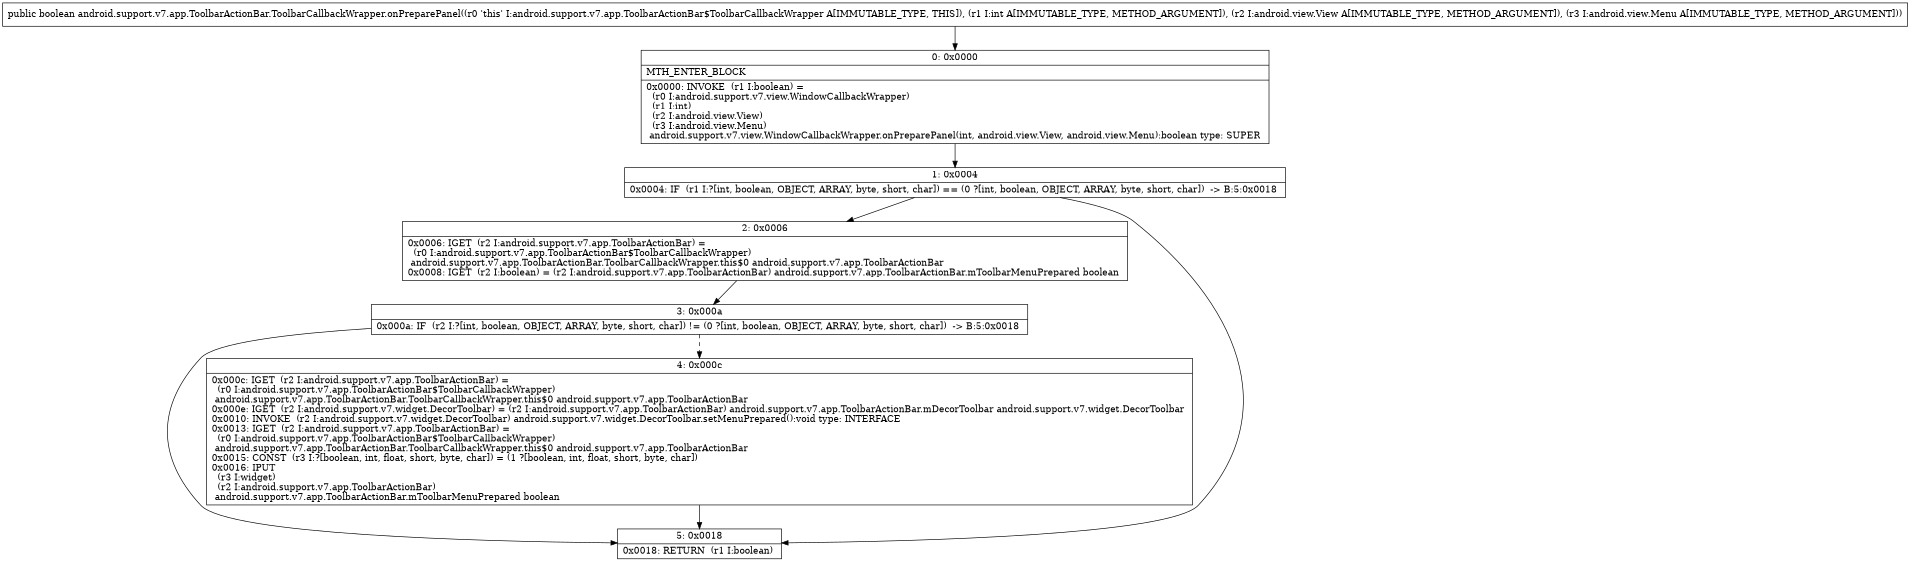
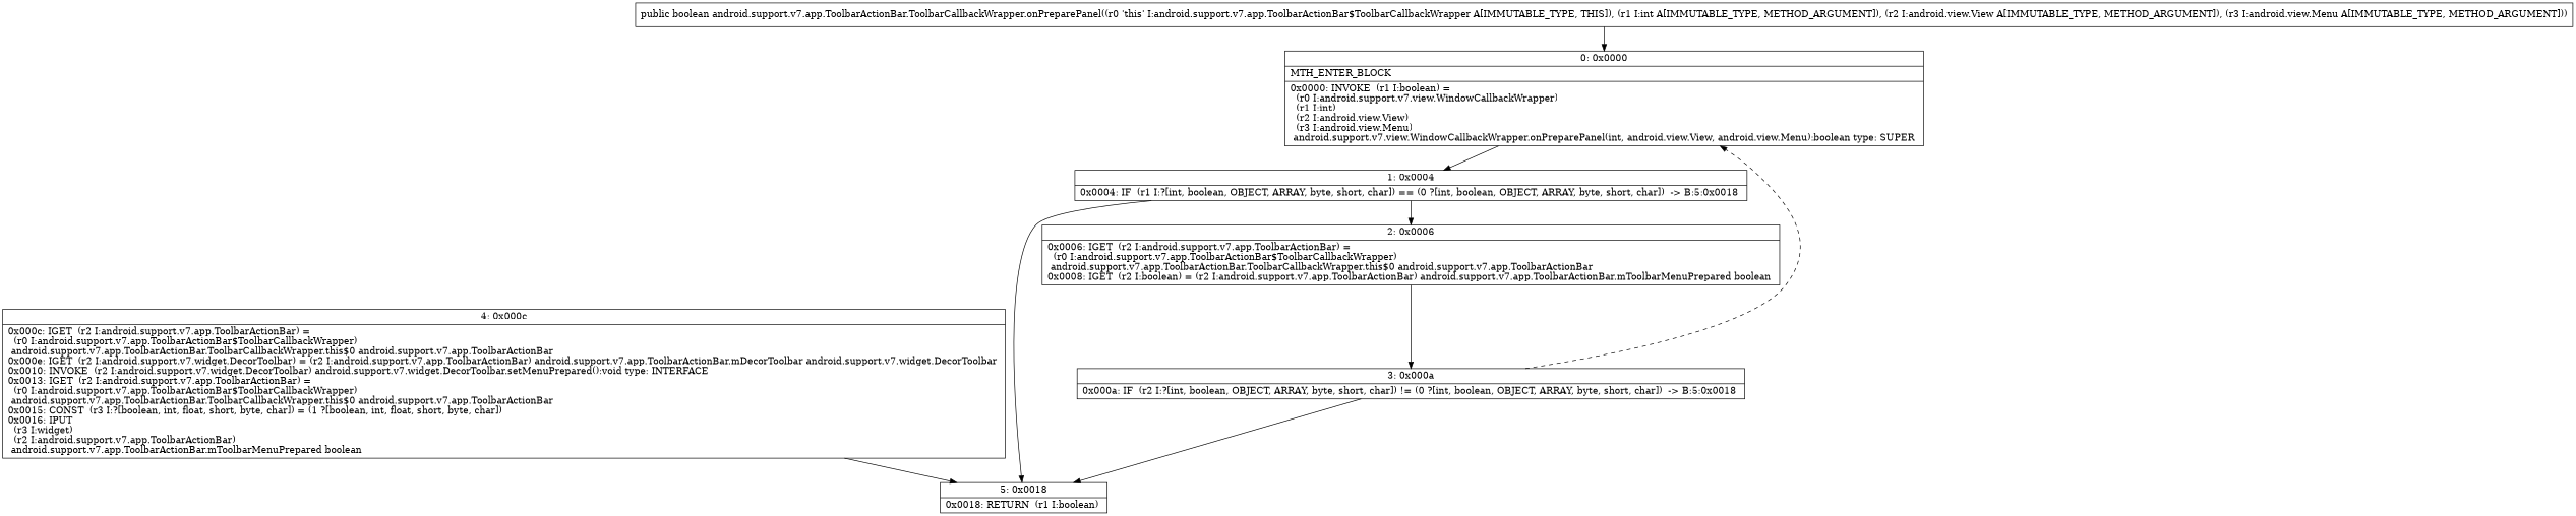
  digraph {
    node [shape=record]
    n1 [label="{0\:\ 0x0000|MTH_ENTER_BLOCK\l|0x0000: INVOKE  (r1 I:boolean) = \l  (r0 I:android.support.v7.view.WindowCallbackWrapper)\l  (r1 I:int)\l  (r2 I:android.view.View)\l  (r3 I:android.view.Menu)\l android.support.v7.view.WindowCallbackWrapper.onPreparePanel(int, android.view.View, android.view.Menu):boolean type: SUPER \l}"]
    n2 [label="{1\:\ 0x0004|0x0004: IF  (r1 I:?[int, boolean, OBJECT, ARRAY, byte, short, char]) == (0 ?[int, boolean, OBJECT, ARRAY, byte, short, char])  \-\> B:5:0x0018 \l}"]
    n3 [label="{2\:\ 0x0006|0x0006: IGET  (r2 I:android.support.v7.app.ToolbarActionBar) = \l  (r0 I:android.support.v7.app.ToolbarActionBar$ToolbarCallbackWrapper)\l android.support.v7.app.ToolbarActionBar.ToolbarCallbackWrapper.this$0 android.support.v7.app.ToolbarActionBar \l0x0008: IGET  (r2 I:boolean) = (r2 I:android.support.v7.app.ToolbarActionBar) android.support.v7.app.ToolbarActionBar.mToolbarMenuPrepared boolean \l}"]
    n4 [label="{5\:\ 0x0018|0x0018: RETURN  (r1 I:boolean) \l}"]
    n5 [label="{3\:\ 0x000a|0x000a: IF  (r2 I:?[int, boolean, OBJECT, ARRAY, byte, short, char]) != (0 ?[int, boolean, OBJECT, ARRAY, byte, short, char])  \-\> B:5:0x0018 \l}"]
    n6 [label="{4\:\ 0x000c|0x000c: IGET  (r2 I:android.support.v7.app.ToolbarActionBar) = \l  (r0 I:android.support.v7.app.ToolbarActionBar$ToolbarCallbackWrapper)\l android.support.v7.app.ToolbarActionBar.ToolbarCallbackWrapper.this$0 android.support.v7.app.ToolbarActionBar \l0x000e: IGET  (r2 I:android.support.v7.widget.DecorToolbar) = (r2 I:android.support.v7.app.ToolbarActionBar) android.support.v7.app.ToolbarActionBar.mDecorToolbar android.support.v7.widget.DecorToolbar \l0x0010: INVOKE  (r2 I:android.support.v7.widget.DecorToolbar) android.support.v7.widget.DecorToolbar.setMenuPrepared():void type: INTERFACE \l0x0013: IGET  (r2 I:android.support.v7.app.ToolbarActionBar) = \l  (r0 I:android.support.v7.app.ToolbarActionBar$ToolbarCallbackWrapper)\l android.support.v7.app.ToolbarActionBar.ToolbarCallbackWrapper.this$0 android.support.v7.app.ToolbarActionBar \l0x0015: CONST  (r3 I:?[boolean, int, float, short, byte, char]) = (1 ?[boolean, int, float, short, byte, char]) \l0x0016: IPUT  \l  (r3 I:widget)\l  (r2 I:android.support.v7.app.ToolbarActionBar)\l android.support.v7.app.ToolbarActionBar.mToolbarMenuPrepared boolean \l}"]
    n7 [label="{public boolean android.support.v7.app.ToolbarActionBar.ToolbarCallbackWrapper.onPreparePanel((r0 'this' I:android.support.v7.app.ToolbarActionBar$ToolbarCallbackWrapper A[IMMUTABLE_TYPE, THIS]), (r1 I:int A[IMMUTABLE_TYPE, METHOD_ARGUMENT]), (r2 I:android.view.View A[IMMUTABLE_TYPE, METHOD_ARGUMENT]), (r3 I:android.view.Menu A[IMMUTABLE_TYPE, METHOD_ARGUMENT])) }"]
    n1 -> n2
    n2 -> n3 [style=solid]
    n2 -> n4
    n3 -> n5
    n5 -> n4
-   n5 -> n6 [style=dashed]
+   n5 -> n1 [style=dashed]
    n6 -> n4
    n7 -> n1
  }
